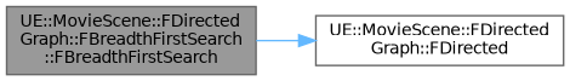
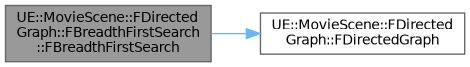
  digraph {
    rankdir=LR
    node [fontname=Helvetica fontsize=10 shape=box style=filled]
    n1 [color=gray40 fillcolor=grey60 fontcolor=black height=0.2 label="UE::MovieScene::FDirected\lGraph::FBreadthFirstSearch\l::FBreadthFirstSearch" width=0.4]
-   n2 [color=grey40 fillcolor=white height=0.2 label="UE::MovieScene::FDirected\lGraph::FDirected" width=0.4]
+   n2 [color=grey40 fillcolor=white height=0.2 label="UE::MovieScene::FDirected\lGraph::FDirectedGraph" width=0.4]
    n1 -> n2 [color=steelblue1 fontname=Helvetica fontsize=10 labelfontname=Helvetica labelfontsize=10 style=solid]
  }
